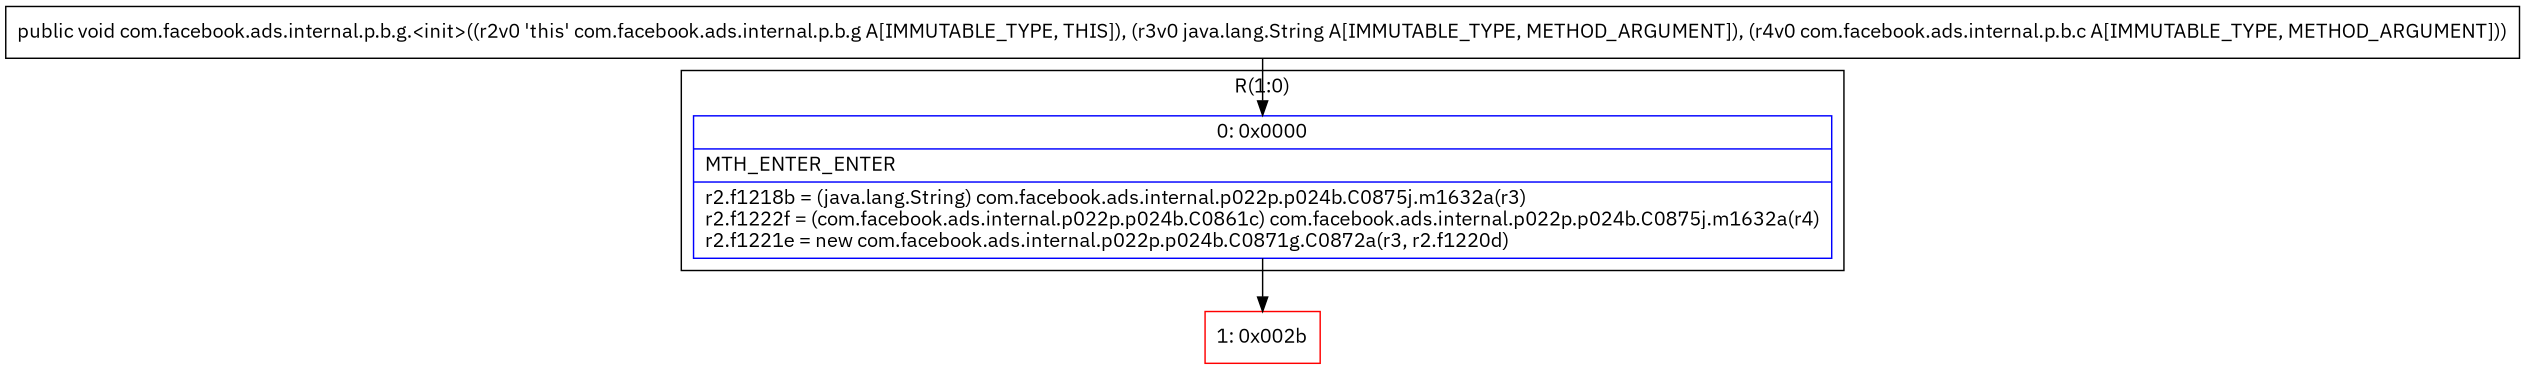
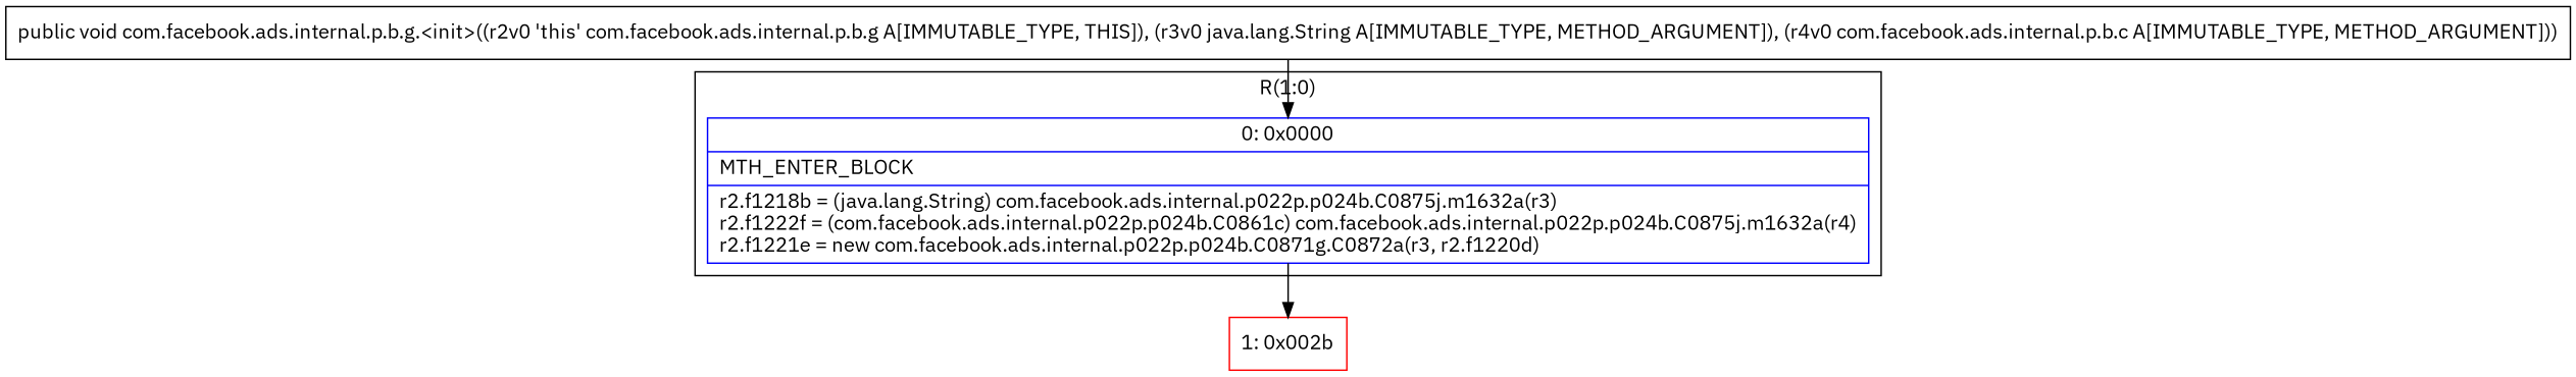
  digraph {
    fontname="IBM Plex Sans"
    node [shape=record fontname="IBM Plex Sans"]
    edge [fontname="IBM Plex Sans"]
-   n1 [color=blue label="{0\:\ 0x0000|MTH_ENTER_ENTER\l|r2.f1218b = (java.lang.String) com.facebook.ads.internal.p022p.p024b.C0875j.m1632a(r3)\lr2.f1222f = (com.facebook.ads.internal.p022p.p024b.C0861c) com.facebook.ads.internal.p022p.p024b.C0875j.m1632a(r4)\lr2.f1221e = new com.facebook.ads.internal.p022p.p024b.C0871g.C0872a(r3, r2.f1220d)\l}"]
+   n1 [color=blue label="{0\:\ 0x0000|MTH_ENTER_BLOCK\l|r2.f1218b = (java.lang.String) com.facebook.ads.internal.p022p.p024b.C0875j.m1632a(r3)\lr2.f1222f = (com.facebook.ads.internal.p022p.p024b.C0861c) com.facebook.ads.internal.p022p.p024b.C0875j.m1632a(r4)\lr2.f1221e = new com.facebook.ads.internal.p022p.p024b.C0871g.C0872a(r3, r2.f1220d)\l}"]
    n2 [color=red label="{1\:\ 0x002b}"]
    n3 [label="{public void com.facebook.ads.internal.p.b.g.\<init\>((r2v0 'this' com.facebook.ads.internal.p.b.g A[IMMUTABLE_TYPE, THIS]), (r3v0 java.lang.String A[IMMUTABLE_TYPE, METHOD_ARGUMENT]), (r4v0 com.facebook.ads.internal.p.b.c A[IMMUTABLE_TYPE, METHOD_ARGUMENT])) }"]
    subgraph cluster_1 {
      label="R(1:0)"
      n1
    }
    n1 -> n2
    n3 -> n1
  }
